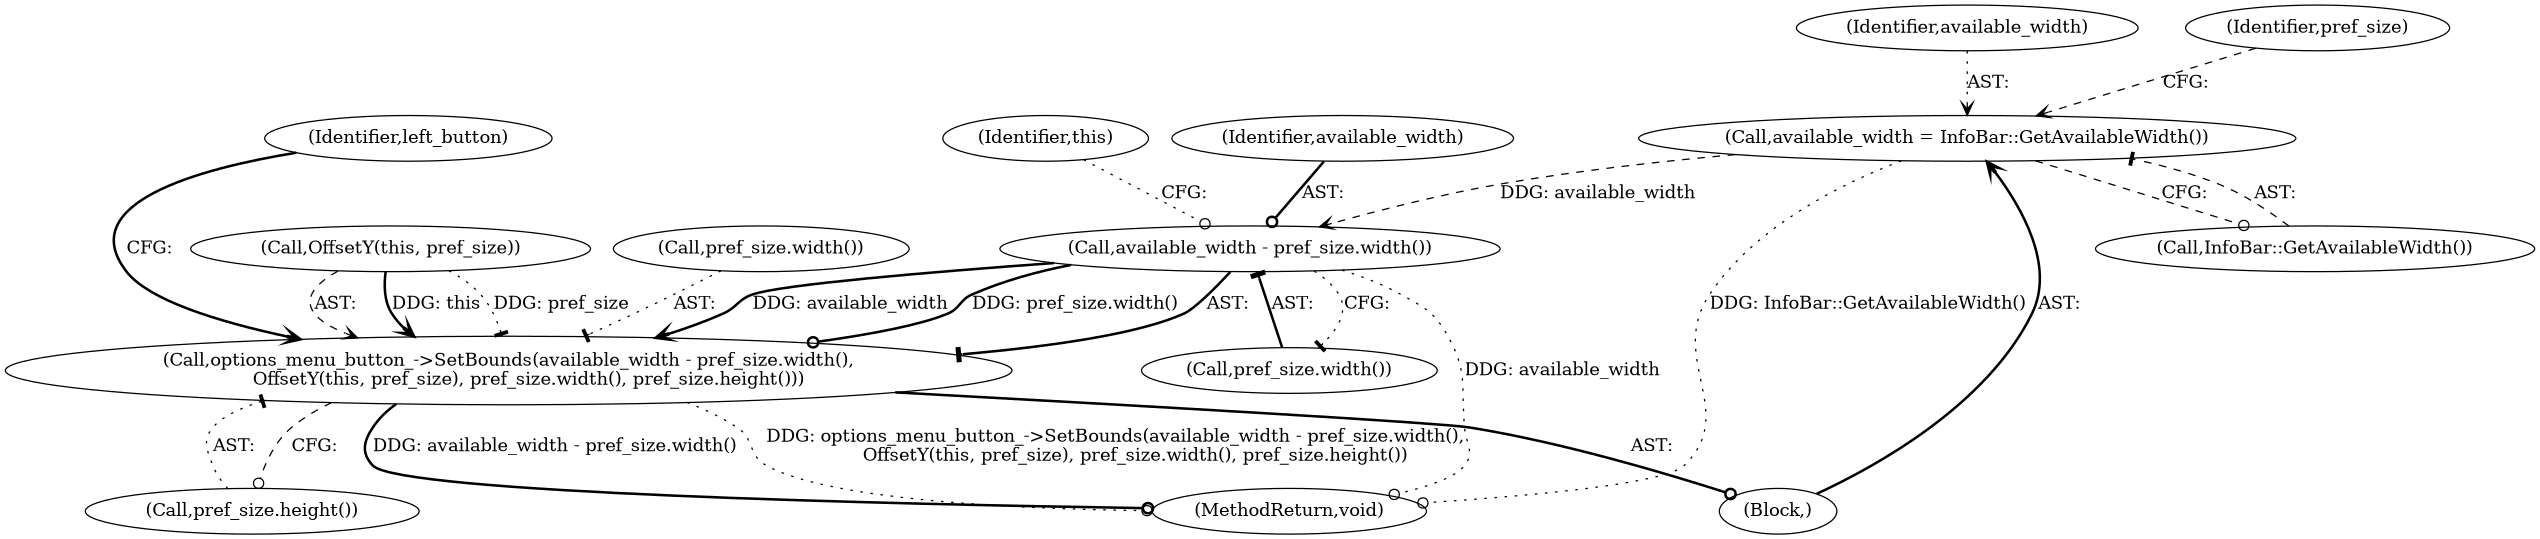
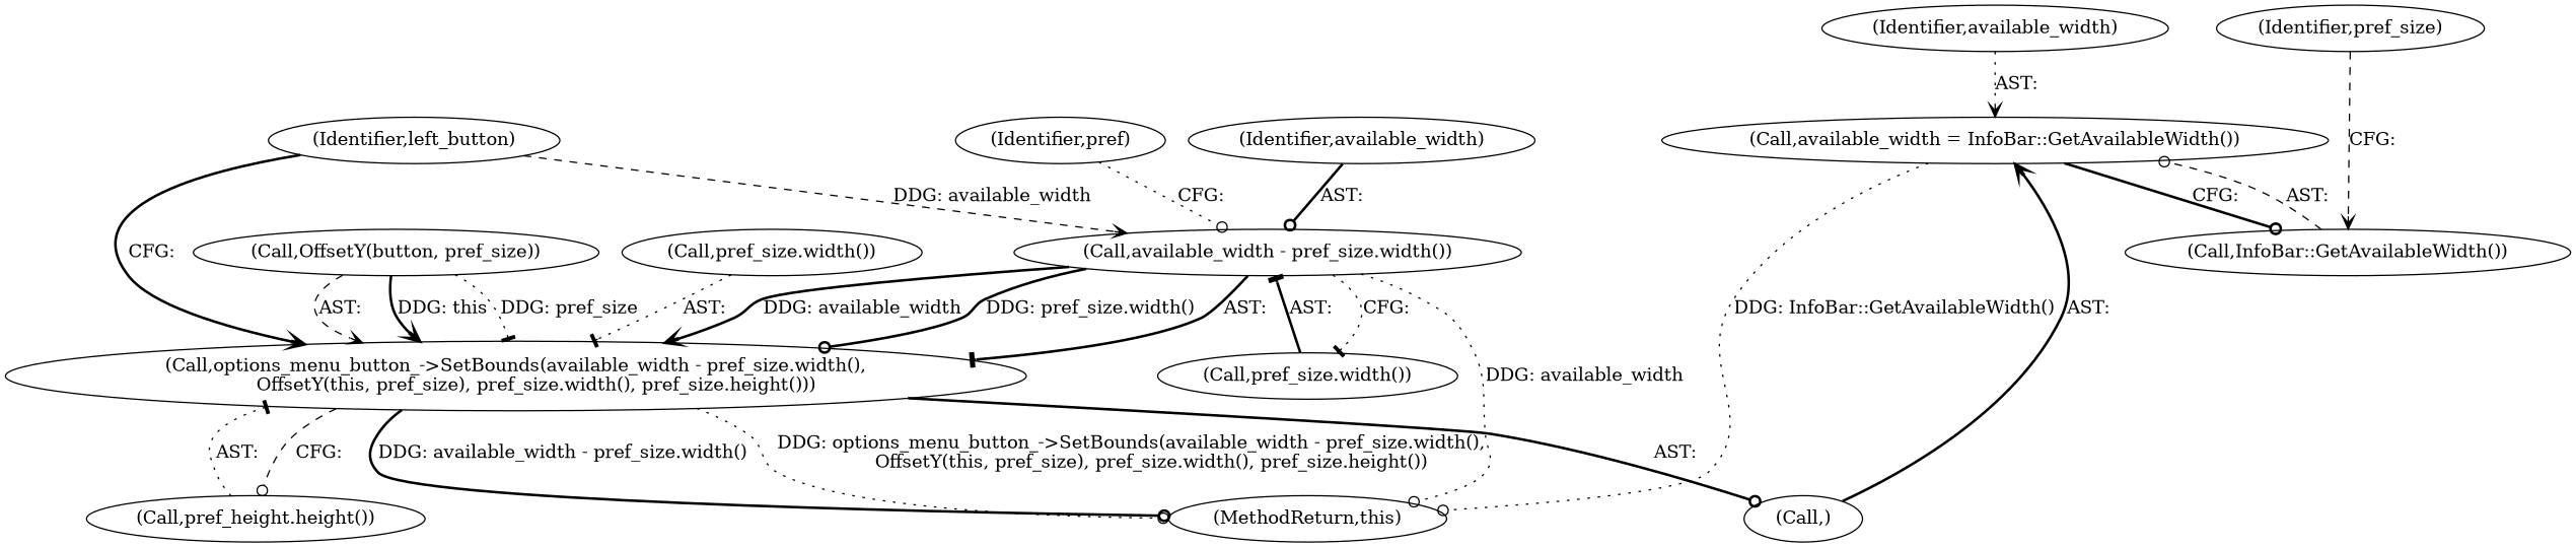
  digraph {
    edge [arrowhead=odot style=bold]
    n1 [label="(Call,available_width = InfoBar::GetAvailableWidth())"]
    n2 [label="(Call,available_width - pref_size.width())"]
-   n3 [label="(MethodReturn,void)"]
+   n3 [label="(MethodReturn,this)"]
    n4 [label="(Call,InfoBar::GetAvailableWidth())"]
    n5 [label="(Call,options_menu_button_->SetBounds(available_width - pref_size.width(),\n       OffsetY(this, pref_size), pref_size.width(), pref_size.height()))"]
    n6 [label="(Call,pref_size.width())"]
-   n7 [label="(Block,)"]
-   n8 [label="(Call,pref_size.height())"]
-   n9 [label="(Call,OffsetY(this, pref_size))"]
+   n7 [label="(Call,)"]
+   n8 [label="(Call,pref_height.height())"]
+   n9 [label="(Call,OffsetY(button, pref_size))"]
    n10 [label="(Identifier,available_width)"]
    n11 [label="(Call,pref_size.width())"]
    n12 [label="(Identifier,left_button)"]
    n13 [label="(Identifier,available_width)"]
    n14 [label="(Identifier,pref_size)"]
-   n15 [label="(Identifier,this)"]
-   n1 -> n2 [arrowhead=vee label="DDG: available_width" style=dashed]
+   n15 [label="(Identifier,pref)"]
+   n12 -> n2 [arrowhead=vee label="DDG: available_width" style=dashed]
    n1 -> n3 [label="DDG: InfoBar::GetAvailableWidth()" style=dotted]
-   n1 -> n4 [label="CFG: " style=dashed]
+   n1 -> n4 [label="CFG: "]
    n2 -> n3 [label="DDG: available_width" style=dotted]
    n2 -> n5 [arrowhead=tee label="AST: "]
    n2 -> n5 [arrowhead=vee label="DDG: available_width"]
    n2 -> n5 [label="DDG: pref_size.width()"]
    n2 -> n6 [arrowhead=tee label="CFG: " style=dotted]
-   n4 -> n1 [arrowhead=tee label="AST: " style=dashed]
+   n4 -> n1 [label="AST: " style=dashed]
    n5 -> n3 [label="DDG: available_width - pref_size.width()"]
    n5 -> n3 [label="DDG: options_menu_button_->SetBounds(available_width - pref_size.width(),\n       OffsetY(this, pref_size), pref_size.width(), pref_size.height())" style=dotted]
    n5 -> n7 [label="AST: "]
    n5 -> n8 [label="CFG: " style=dashed]
    n6 -> n2 [arrowhead=tee label="AST: "]
    n7 -> n1 [arrowhead=vee label="AST: "]
    n8 -> n5 [arrowhead=tee label="AST: " style=dotted]
    n9 -> n5 [arrowhead=vee label="AST: " style=dashed]
    n9 -> n5 [arrowhead=vee label="DDG: this"]
    n9 -> n5 [arrowhead=tee label="DDG: pref_size" style=dotted]
    n10 -> n1 [arrowhead=vee label="AST: " style=dotted]
    n11 -> n5 [arrowhead=tee label="AST: " style=dotted]
    n12 -> n5 [arrowhead=vee label="CFG: "]
    n13 -> n2 [label="AST: "]
-   n14 -> n1 [arrowhead=vee label="CFG: " style=dashed]
+   n14 -> n4 [arrowhead=vee label="CFG: " style=dashed]
    n15 -> n2 [label="CFG: " style=dotted]
  }
